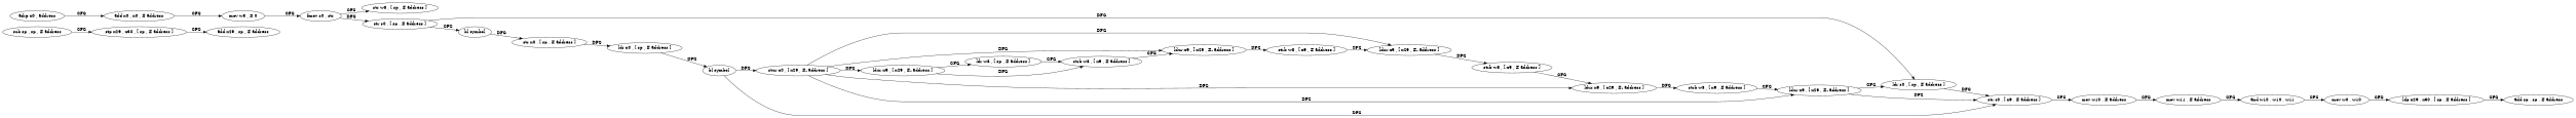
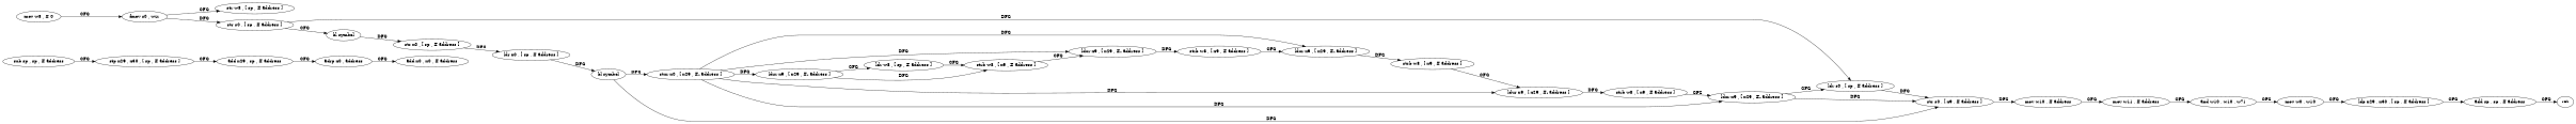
  digraph {
    rankdir=LR
    n1 [label="sub sp , sp , # address"]
    n2 [label="stp x29 , x30 , [ sp , # address ]"]
    n3 [label="add x29 , sp , # address"]
    n4 [label="adrp x0 , address"]
    n5 [label="add x0 , x0 , # address"]
    n6 [label="mov w8 , # 0"]
-   n7 [label="fmov s0 , str"]
+   n7 [label="fmov s0 , wzr"]
    n8 [label="str w8 , [ sp , # address ]"]
    n9 [label="str s0 , [ sp , # address ]"]
    n10 [label="bl symbol"]
    n11 [label="ldr s0 , [ sp , # address ]"]
    n12 [label="str x0 , [ sp , # address ]"]
    n13 [label="str s0 , [ x9 , # address ]"]
    n14 [label="ldr x0 , [ sp , # address ]"]
    n15 [label="bl symbol"]
    n16 [label="stur x0 , [ x29 , #- address ]"]
    n17 [label="ldur x9 , [ x29 , #- address ]"]
    n18 [label="ldur x9 , [ x29 , #- address ]"]
    n19 [label="ldur x9 , [ x29 , #- address ]"]
    n20 [label="ldur x9 , [ x29 , #- address ]"]
    n21 [label="ldur x9 , [ x29 , #- address ]"]
    n22 [label="mov w10 , # address"]
    n23 [label="ldr w8 , [ sp , # address ]"]
    n24 [label="strb w8 , [ x9 , # address ]"]
    n25 [label="strb w8 , [ x9 , # address ]"]
    n26 [label="strb w8 , [ x9 , # address ]"]
    n27 [label="strb w8 , [ x9 , # address ]"]
    n28 [label="mov w11 , # address"]
-   n29 [label="and w10 , w10 , w11"]
+   n29 [label="and w10 , w10 , w71"]
    n30 [label="mov w0 , w10"]
    n31 [label="ldp x29 , x30 , [ sp , # address ]"]
    n32 [label="add sp , sp , # address"]
+   n33 [label=ret]
    n1 -> n2 [label=CFG]
    n2 -> n3 [label=CFG]
+   n3 -> n4 [label=CFG]
    n4 -> n5 [label=CFG]
-   n5 -> n6 [label=CFG]
    n6 -> n7 [label=CFG]
    n7 -> n8 [label=CFG]
    n7 -> n9 [label=DFG]
    n9 -> n10 [label=CFG]
    n9 -> n11 [label=DFG]
    n10 -> n12 [label=DFG]
    n11 -> n13 [label=DFG]
    n12 -> n14 [label=DFG]
-   n13 -> n22 [label=CFG]
+   n13 -> n22 [label=DFG]
    n14 -> n15 [label=DFG]
    n15 -> n13 [label=DFG]
    n15 -> n16 [label=DFG]
    n16 -> n17 [label=DFG]
    n16 -> n18 [label=DFG]
    n16 -> n19 [label=DFG]
    n16 -> n20 [label=DFG]
    n16 -> n21 [label=DFG]
    n17 -> n23 [label=CFG]
    n17 -> n24 [label=DFG]
    n18 -> n25 [label=DFG]
    n19 -> n26 [label=DFG]
    n20 -> n27 [label=DFG]
    n21 -> n11 [label=CFG]
    n21 -> n13 [label=DFG]
    n22 -> n28 [label=CFG]
    n23 -> n24 [label=CFG]
    n24 -> n18 [label=CFG]
    n25 -> n19 [label=CFG]
    n26 -> n20 [label=CFG]
    n27 -> n21 [label=CFG]
    n28 -> n29 [label=CFG]
    n29 -> n30 [label=CFG]
    n30 -> n31 [label=CFG]
    n31 -> n32 [label=CFG]
+   n32 -> n33 [label=CFG]
  }
